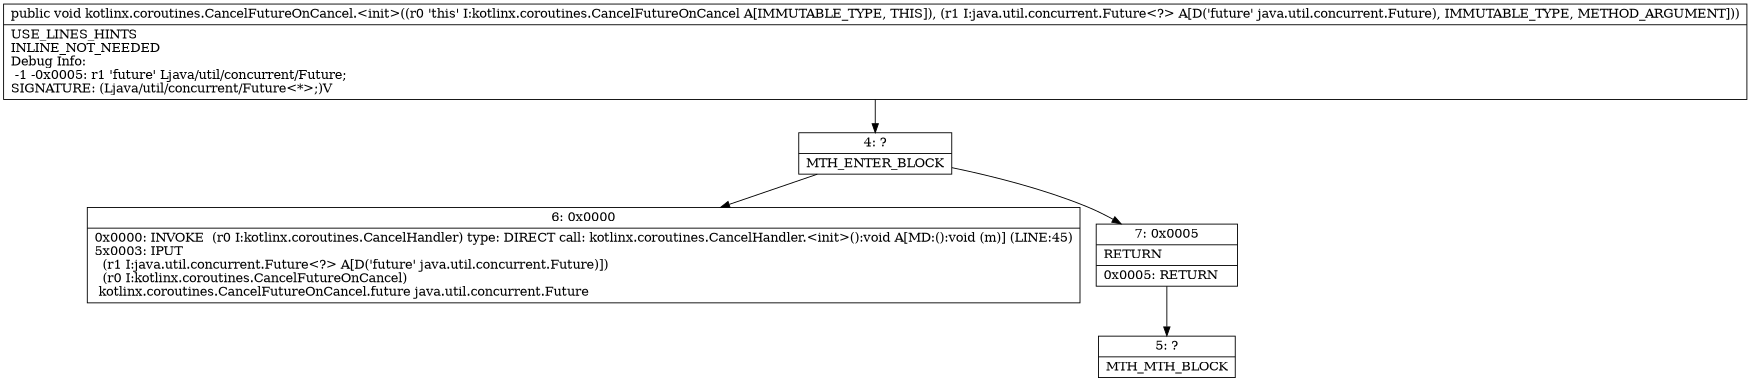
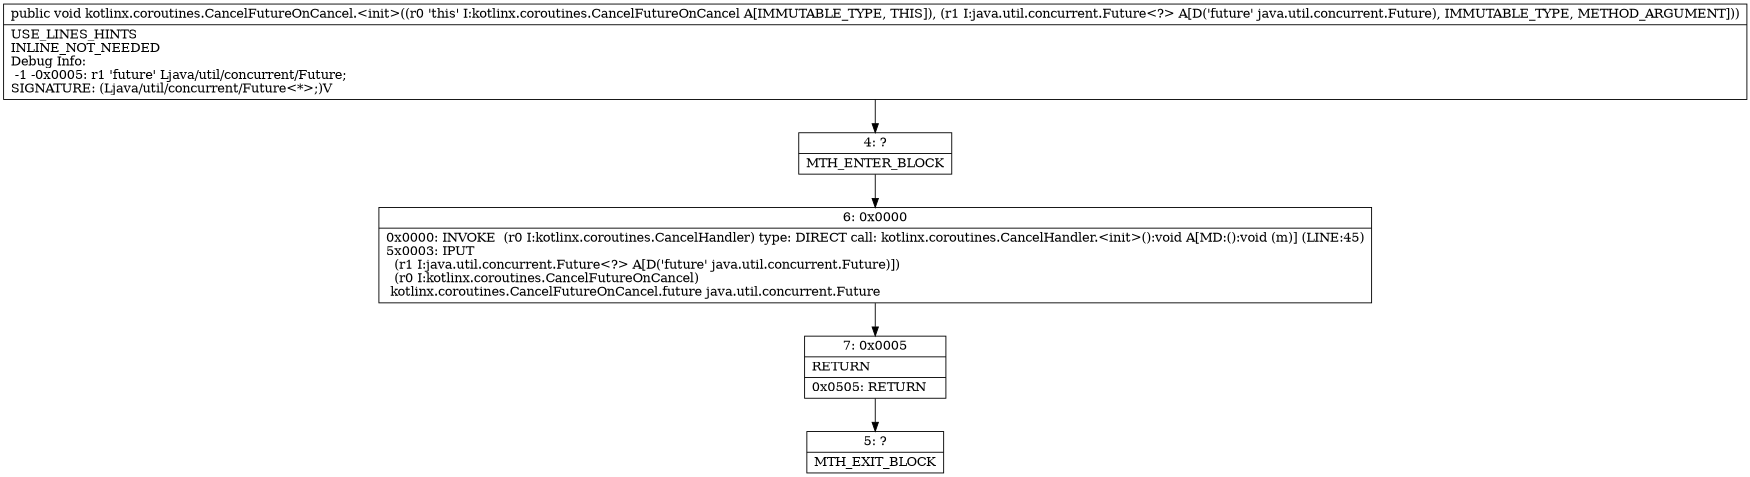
  digraph {
    node [shape=record]
    n1 [label="{4\:\ ?|MTH_ENTER_BLOCK\l}"]
    n2 [label="{6\:\ 0x0000|0x0000: INVOKE  (r0 I:kotlinx.coroutines.CancelHandler) type: DIRECT call: kotlinx.coroutines.CancelHandler.\<init\>():void A[MD:():void (m)] (LINE:45)\l5x0003: IPUT  \l  (r1 I:java.util.concurrent.Future\<?\> A[D('future' java.util.concurrent.Future)])\l  (r0 I:kotlinx.coroutines.CancelFutureOnCancel)\l kotlinx.coroutines.CancelFutureOnCancel.future java.util.concurrent.Future \l}"]
-   n3 [label="{7\:\ 0x0005|RETURN\l|0x0005: RETURN   \l}"]
-   n4 [label="{5\:\ ?|MTH_MTH_BLOCK\l}"]
+   n3 [label="{7\:\ 0x0005|RETURN\l|0x0505: RETURN   \l}"]
+   n4 [label="{5\:\ ?|MTH_EXIT_BLOCK\l}"]
    n5 [label="{public void kotlinx.coroutines.CancelFutureOnCancel.\<init\>((r0 'this' I:kotlinx.coroutines.CancelFutureOnCancel A[IMMUTABLE_TYPE, THIS]), (r1 I:java.util.concurrent.Future\<?\> A[D('future' java.util.concurrent.Future), IMMUTABLE_TYPE, METHOD_ARGUMENT]))  | USE_LINES_HINTS\lINLINE_NOT_NEEDED\lDebug Info:\l  \-1 \-0x0005: r1 'future' Ljava\/util\/concurrent\/Future;\lSIGNATURE: (Ljava\/util\/concurrent\/Future\<*\>;)V\l}"]
    n1 -> n2
-   n1 -> n3
+   n2 -> n3
    n3 -> n4
    n5 -> n1
  }
